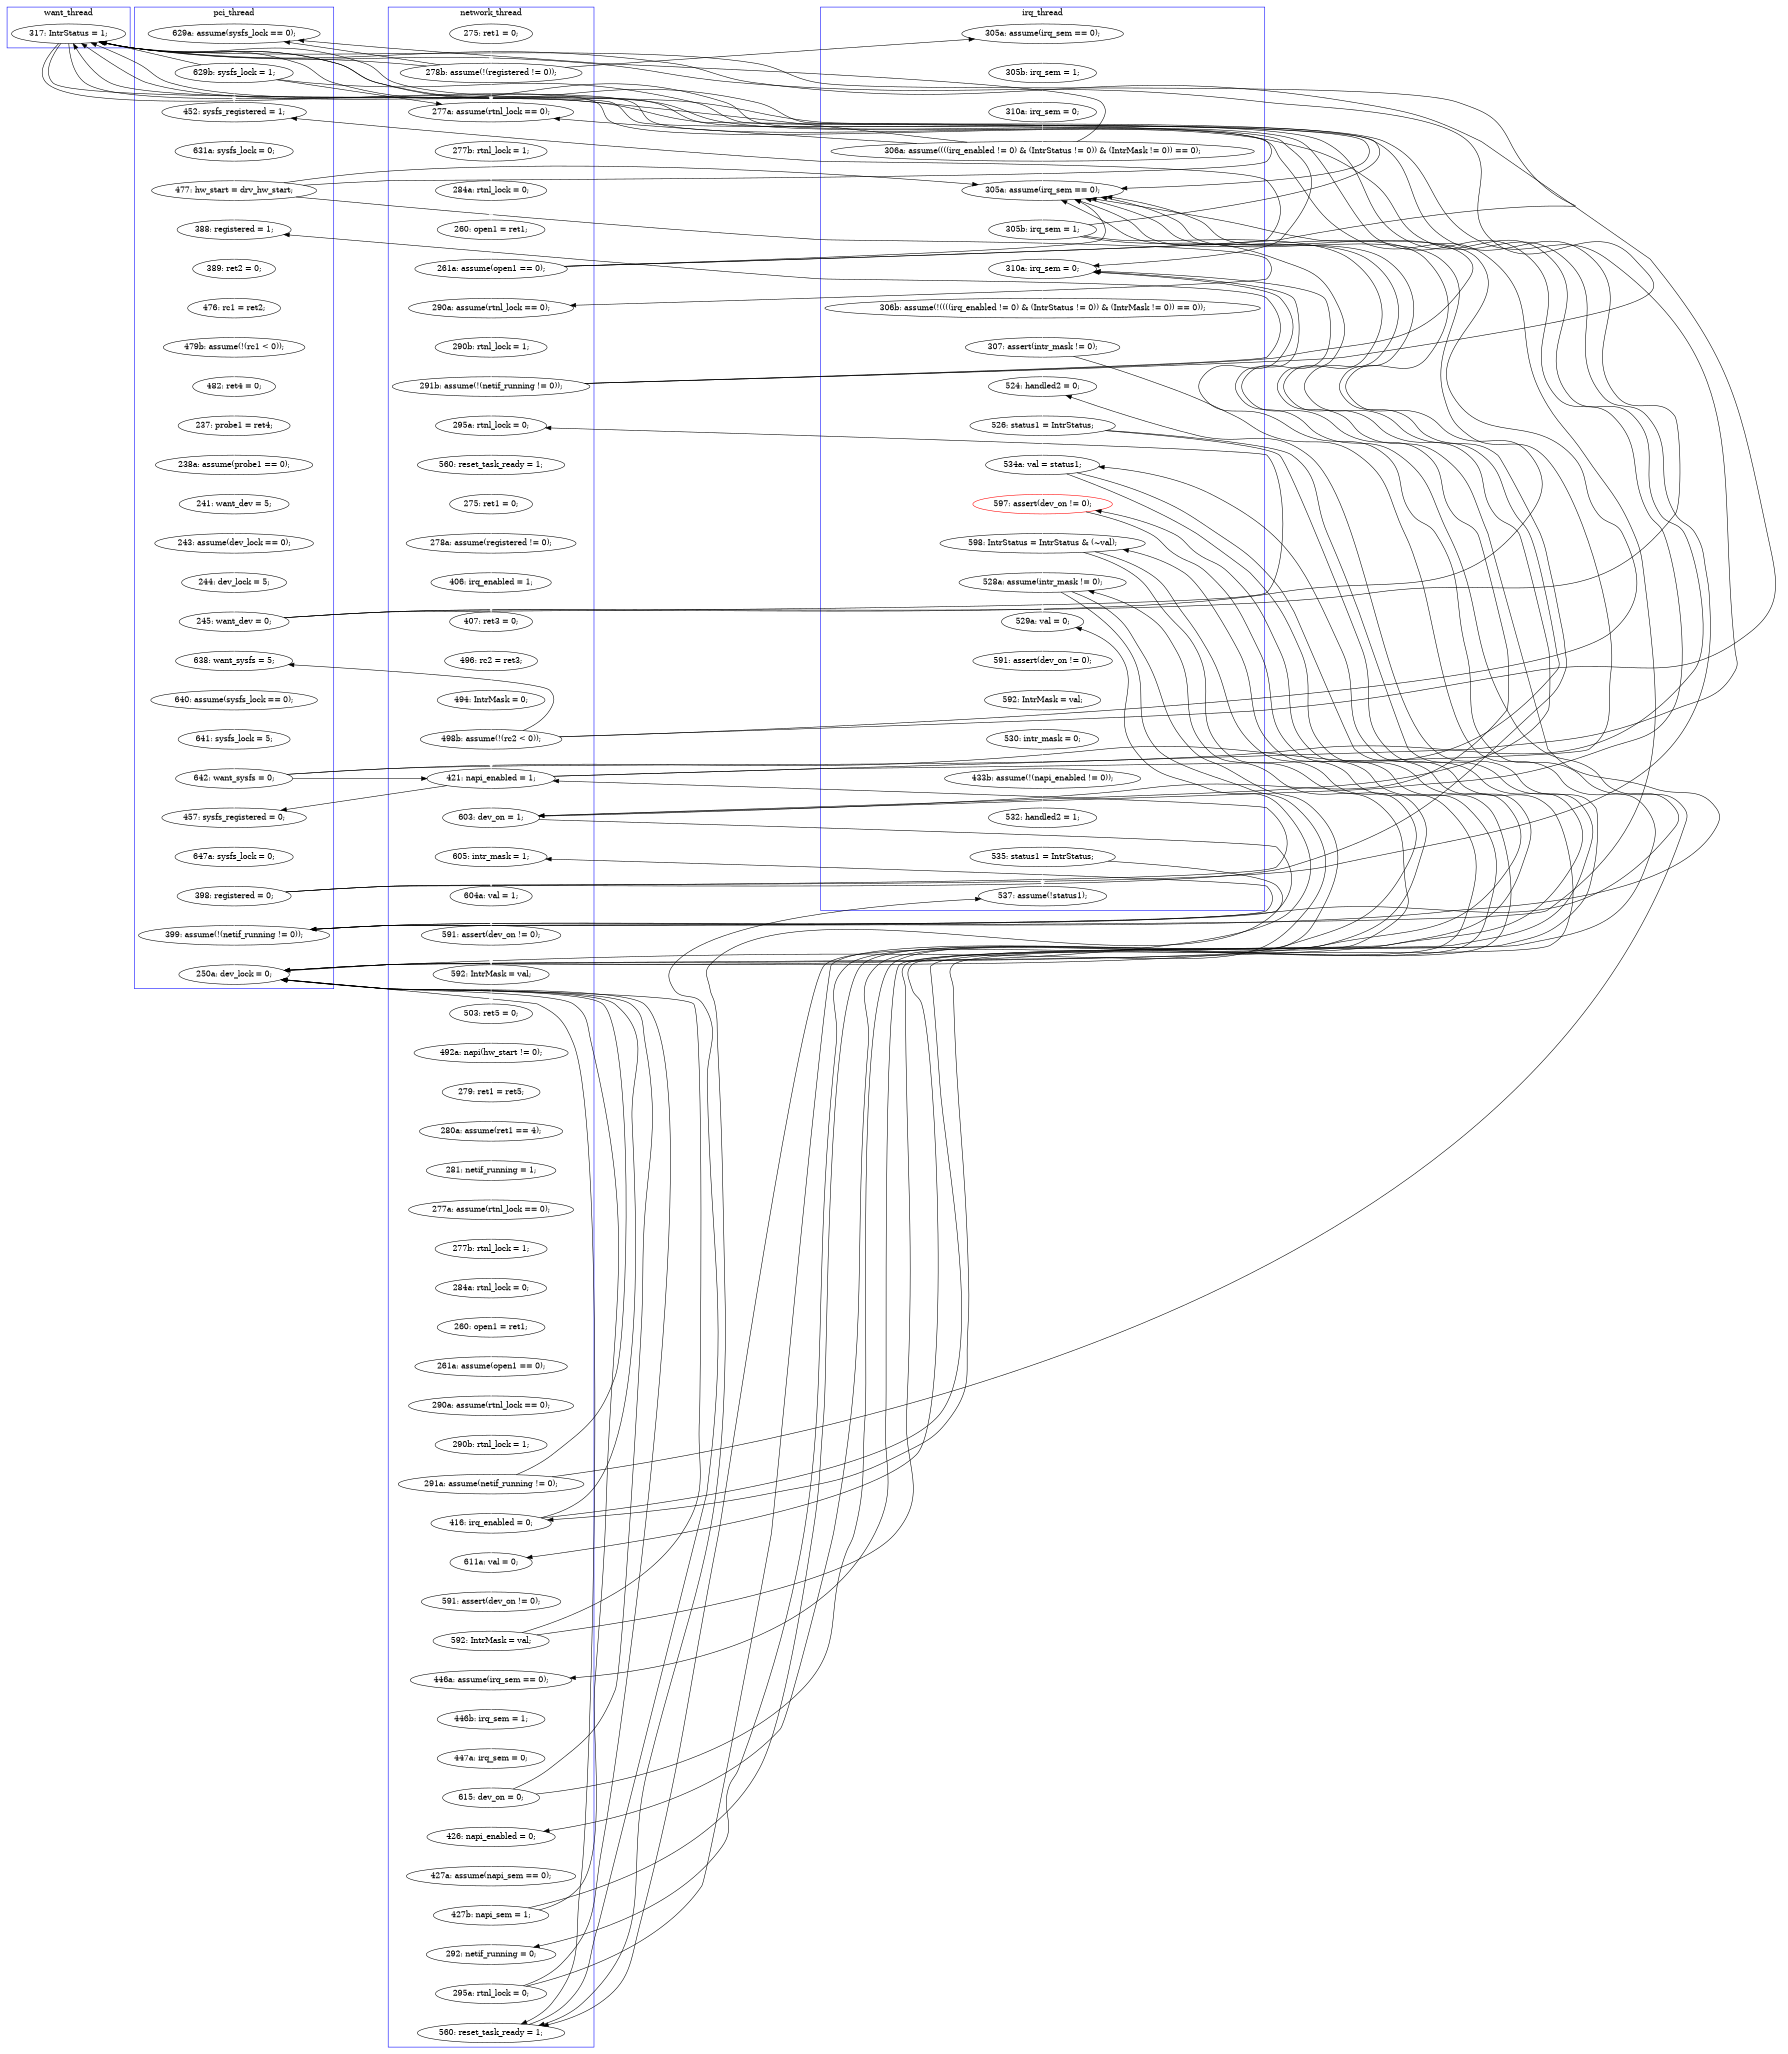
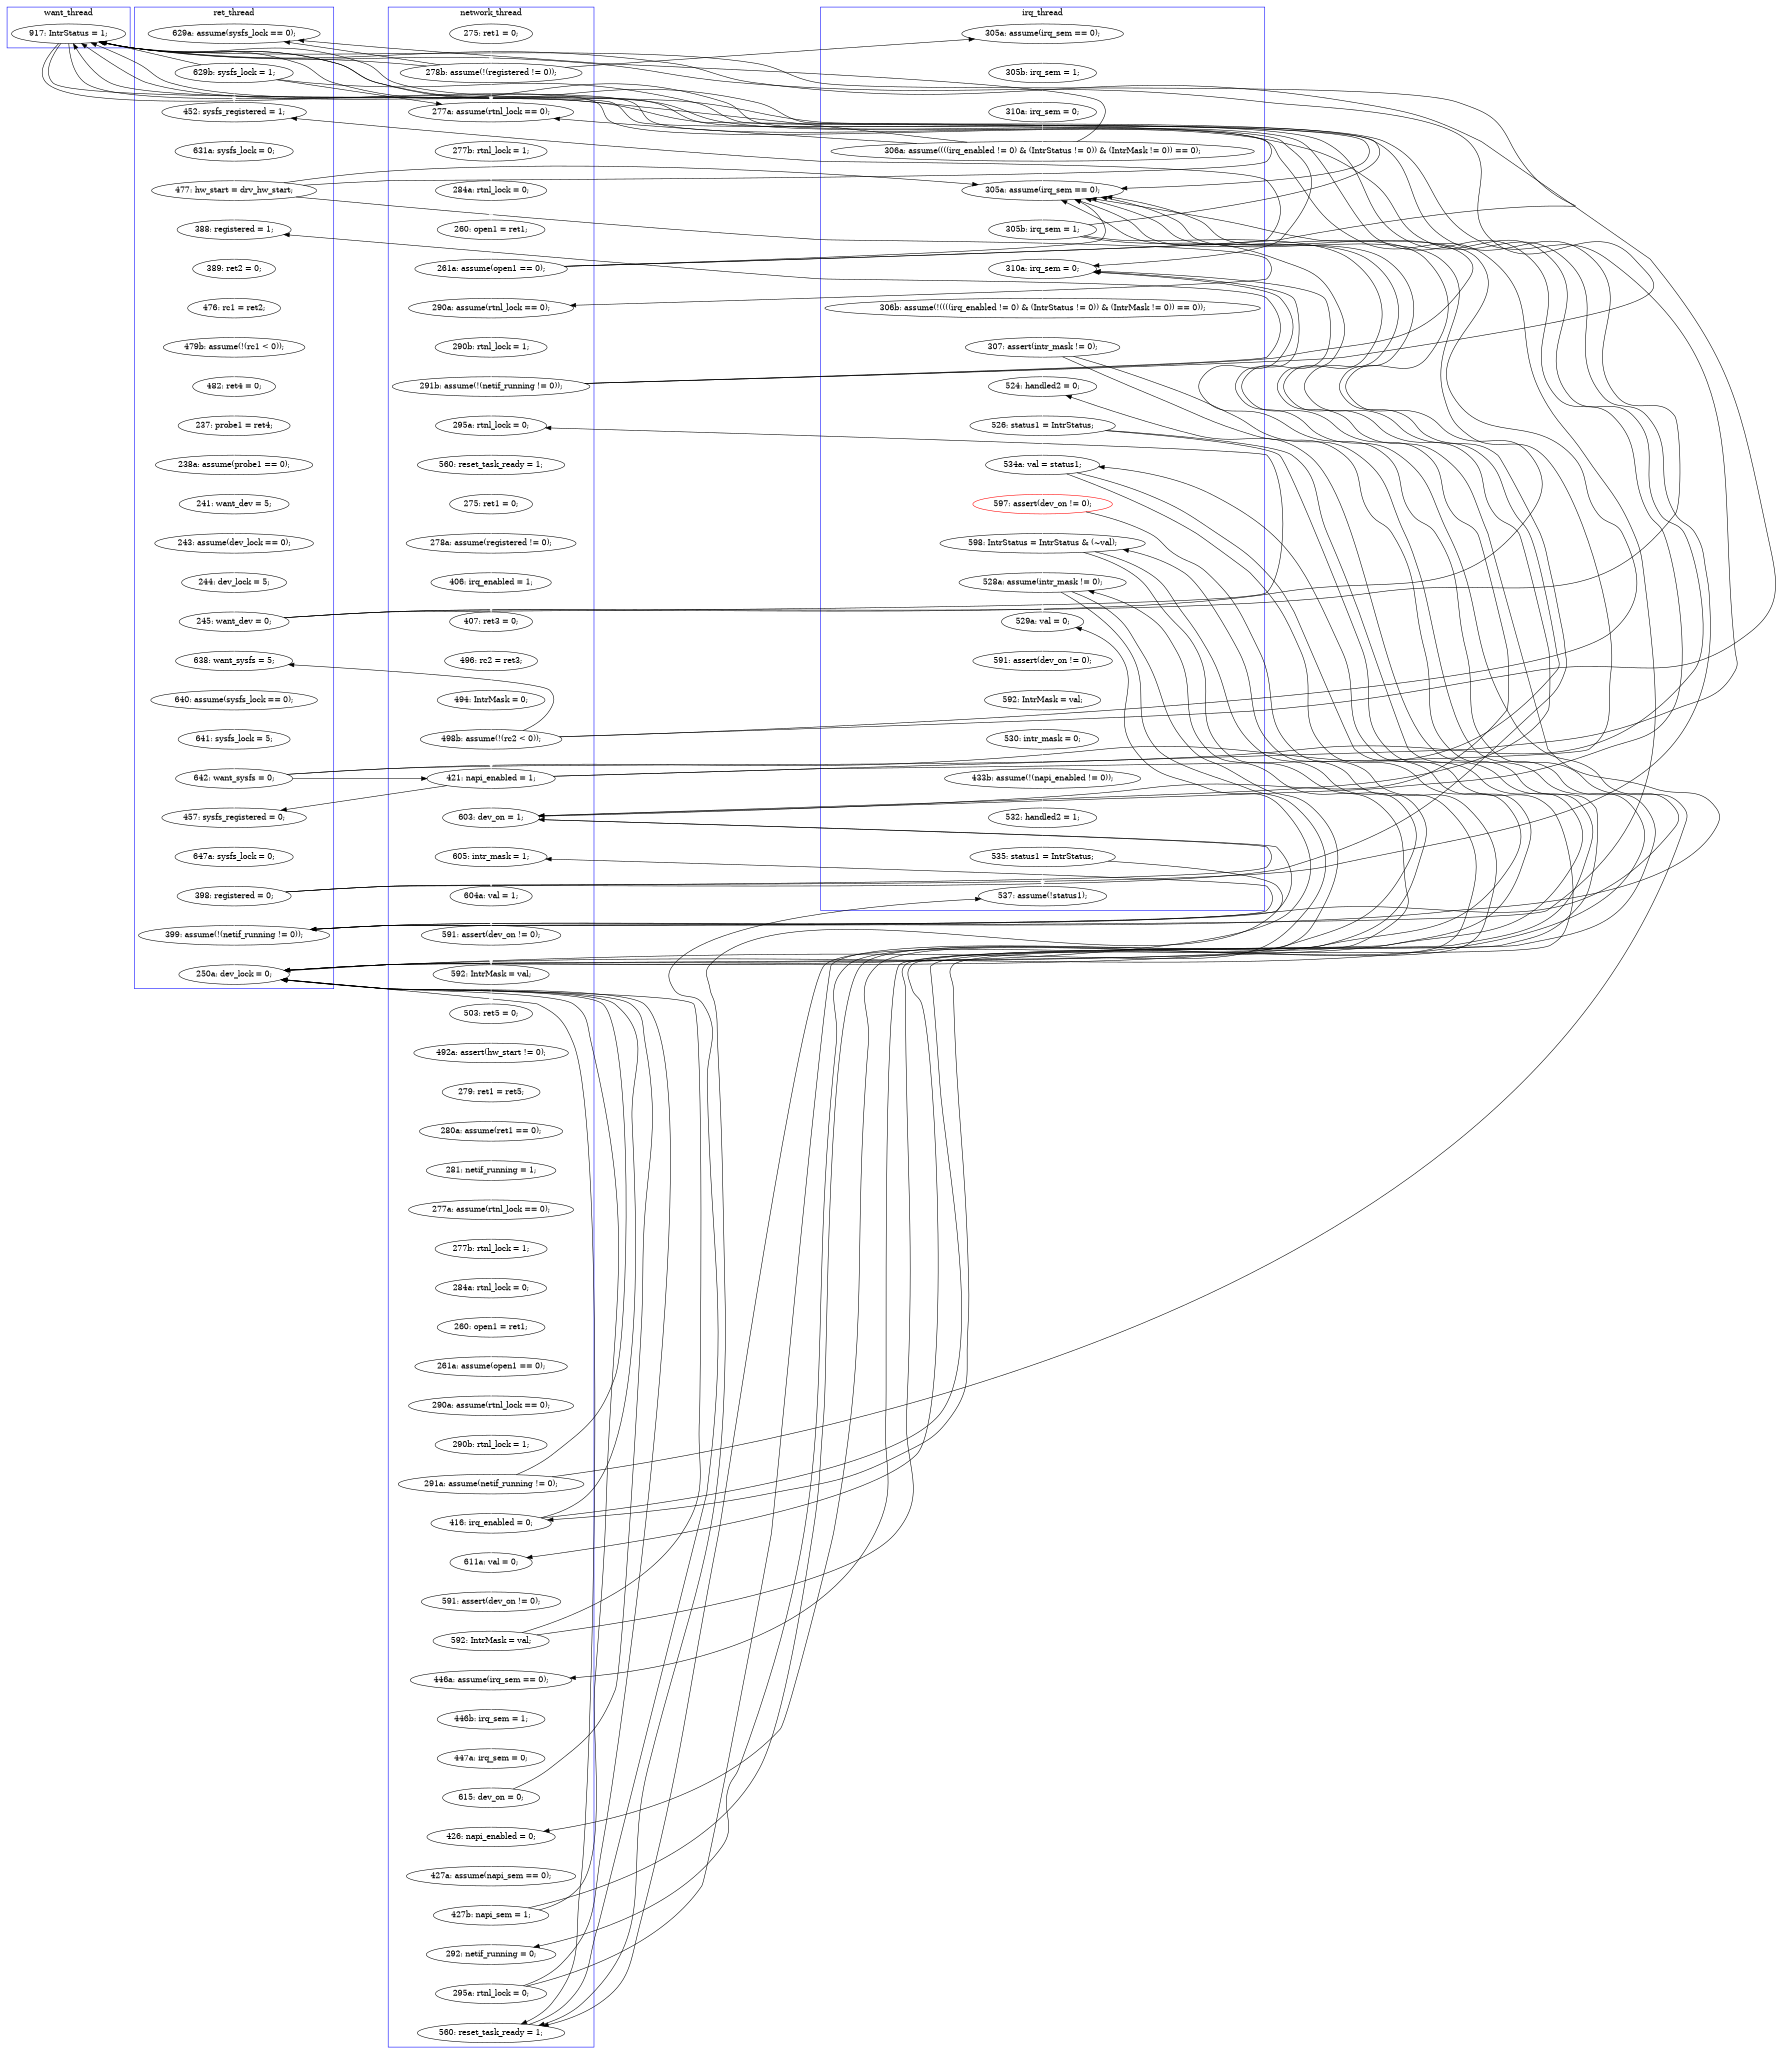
  digraph {
    edge [color=white style=solid]
-   n1 [label="317: IntrStatus = 1;"]
+   n1 [label="917: IntrStatus = 1;"]
    n2 [label="642: want_sysfs = 0;"]
    n3 [label="250a: dev_lock = 0;"]
    n4 [label="452: sysfs_registered = 1;"]
    n5 [label="631a: sysfs_lock = 0;"]
    n6 [label="399: assume(!(netif_running != 0));"]
    n7 [label="477: hw_start = drv_hw_start;"]
    n8 [label="388: registered = 1;"]
    n9 [label="398: registered = 0;"]
    n10 [label="389: ret2 = 0;"]
    n11 [label="641: sysfs_lock = 5;"]
    n12 [label="640: assume(sysfs_lock == 0);"]
    n13 [label="476: rc1 = ret2;"]
    n14 [label="479b: assume(!(rc1 < 0));"]
    n15 [label="237: probe1 = ret4;"]
    n16 [label="238a: assume(probe1 == 0);"]
    n17 [label="457: sysfs_registered = 0;"]
    n18 [label="629b: sysfs_lock = 1;"]
    n19 [label="638: want_sysfs = 5;"]
    n20 [label="241: want_dev = 5;"]
    n21 [label="245: want_dev = 0;"]
    n22 [label="629a: assume(sysfs_lock == 0);"]
    n23 [label="647a: sysfs_lock = 0;"]
    n24 [label="482: ret4 = 0;"]
    n25 [label="243: assume(dev_lock == 0);"]
    n26 [label="244: dev_lock = 5;"]
    n27 [label="524: handled2 = 0;"]
    n28 [label="526: status1 = IntrStatus;"]
    n29 [label="598: IntrStatus = IntrStatus & (~val);"]
    n30 [label="305a: assume(irq_sem == 0);"]
    n31 [label="528a: assume(intr_mask != 0);"]
    n32 [label="529a: val = 0;"]
    n33 [label="305b: irq_sem = 1;"]
    n34 [label="305a: assume(irq_sem == 0);"]
    n35 [label="307: assert(intr_mask != 0);"]
    n36 [label="310a: irq_sem = 0;"]
    n37 [label="591: assert(dev_on != 0);"]
    n38 [label="306a: assume((((irq_enabled != 0) & (IntrStatus != 0)) & (IntrMask != 0)) == 0);"]
    n39 [label="433b: assume(!(napi_enabled != 0));"]
    n40 [label="532: handled2 = 1;"]
    n41 [color=red label="597: assert(dev_on != 0);"]
    n42 [label="534a: val = status1;"]
    n43 [label="592: IntrMask = val;"]
    n44 [label="537: assume(!status1);"]
    n45 [label="305b: irq_sem = 1;"]
    n46 [label="310a: irq_sem = 0;"]
    n47 [label="535: status1 = IntrStatus;"]
    n48 [label="530: intr_mask = 0;"]
    n49 [label="306b: assume(!((((irq_enabled != 0) & (IntrStatus != 0)) & (IntrMask != 0)) == 0));"]
    n50 [label="292: netif_running = 0;"]
    n51 [label="611a: val = 0;"]
    n52 [label="591: assert(dev_on != 0);"]
    n53 [label="427a: assume(napi_sem == 0);"]
    n54 [label="427b: napi_sem = 1;"]
    n55 [label="421: napi_enabled = 1;"]
    n56 [label="278b: assume(!(registered != 0));"]
    n57 [label="291a: assume(netif_running != 0);"]
    n58 [label="416: irq_enabled = 0;"]
    n59 [label="291b: assume(!(netif_running != 0));"]
    n60 [label="295a: rtnl_lock = 0;"]
    n61 [label="603: dev_on = 1;"]
    n62 [label="494: IntrMask = 0;"]
    n63 [label="498b: assume(!(rc2 < 0));"]
    n64 [label="560: reset_task_ready = 1;"]
    n65 [label="277a: assume(rtnl_lock == 0);"]
    n66 [label="277b: rtnl_lock = 1;"]
    n67 [label="615: dev_on = 0;"]
    n68 [label="261a: assume(open1 == 0);"]
    n69 [label="426: napi_enabled = 0;"]
    n70 [label="446a: assume(irq_sem == 0);"]
    n71 [label="446b: irq_sem = 1;"]
-   n72 [label="492a: napi(hw_start != 0);"]
+   n72 [label="492a: assert(hw_start != 0);"]
    n73 [label="279: ret1 = ret5;"]
    n74 [label="275: ret1 = 0;"]
    n75 [label="278a: assume(registered != 0);"]
    n76 [label="277b: rtnl_lock = 1;"]
    n77 [label="284a: rtnl_lock = 0;"]
    n78 [label="604a: val = 1;"]
    n79 [label="591: assert(dev_on != 0);"]
    n80 [label="295a: rtnl_lock = 0;"]
    n81 [label="592: IntrMask = val;"]
    n82 [label="275: ret1 = 0;"]
    n83 [label="290a: assume(rtnl_lock == 0);"]
    n84 [label="290b: rtnl_lock = 1;"]
    n85 [label="260: open1 = ret1;"]
    n86 [label="261a: assume(open1 == 0);"]
    n87 [label="503: ret5 = 0;"]
    n88 [label="592: IntrMask = val;"]
    n89 [label="407: ret3 = 0;"]
    n90 [label="496: rc2 = ret3;"]
    n91 [label="605: intr_mask = 1;"]
    n92 [label="281: netif_running = 1;"]
    n93 [label="277a: assume(rtnl_lock == 0);"]
    n94 [label="260: open1 = ret1;"]
    n95 [label="447a: irq_sem = 0;"]
-   n96 [label="280a: assume(ret1 == 4);"]
+   n96 [label="280a: assume(ret1 == 0);"]
    n97 [label="290a: assume(rtnl_lock == 0);"]
    n98 [label="284a: rtnl_lock = 0;"]
    n99 [label="560: reset_task_ready = 1;"]
    n100 [label="406: irq_enabled = 1;"]
    n101 [label="290b: rtnl_lock = 1;"]
    subgraph cluster_1 {
      color=blue
      label=want_thread
      n1
    }
    subgraph cluster_2 {
      color=blue
-     label=pci_thread
+     label=ret_thread
      n2
      n3
      n4
      n5
      n6
      n7
      n8
      n9
      n10
      n11
      n12
      n13
      n14
      n15
      n16
      n17
      n18
      n19
      n20
      n21
      n22
      n23
      n24
      n25
      n26
    }
    subgraph cluster_3 {
      color=blue
      label=irq_thread
      n27
      n28
      n29
      n30
      n31
      n32
      n33
      n34
      n35
      n36
      n37
      n38
      n39
      n40
      n41
      n42
      n43
      n44
      n45
      n46
      n47
      n48
      n49
    }
    subgraph cluster_4 {
      color=blue
      label=network_thread
      n50
      n51
      n52
      n53
      n54
      n55
      n56
      n57
      n58
      n59
      n60
      n61
      n62
      n63
      n64
      n65
      n66
      n67
      n68
      n69
      n70
      n71
      n72
      n73
      n74
      n75
      n76
      n77
      n78
      n79
      n80
      n81
      n82
      n83
      n84
      n85
      n86
      n87
      n88
      n89
      n90
      n91
      n92
      n93
      n94
      n95
      n96
      n97
      n98
      n99
      n100
      n101
    }
    n1 -> n6 [color=black constraint=false]
    n1 -> n36 [color=black constraint=false]
    n1 -> n61 [color=black constraint=false]
    n2 -> n1 [color=black constraint=false]
    n2 -> n17
    n2 -> n30 [color=black constraint=false]
    n2 -> n55 [color=black constraint=false]
    n3 -> n32 [color=black constraint=false]
    n3 -> n64 [color=black constraint=false]
    n4 -> n5
    n5 -> n7
    n6 -> n3
    n6 -> n36 [color=black constraint=false]
    n6 -> n91 [color=black constraint=false]
    n7 -> n1 [color=black constraint=false]
    n7 -> n8
    n7 -> n30 [color=black constraint=false]
    n7 -> n83 [color=black constraint=false]
    n8 -> n10
    n9 -> n1 [color=black constraint=false]
    n9 -> n6
    n9 -> n30 [color=black constraint=false]
-   n9 -> n55 [color=black constraint=false]
+   n9 -> n61 [color=black constraint=false]
    n10 -> n13
    n11 -> n2
    n12 -> n11
    n13 -> n14
    n14 -> n24
    n15 -> n16
    n16 -> n20
    n17 -> n23
    n18 -> n1 [color=black constraint=false]
    n18 -> n4
    n18 -> n30 [color=black constraint=false]
    n18 -> n65 [color=black constraint=false]
    n19 -> n12
    n20 -> n25
    n21 -> n1 [color=black constraint=false]
    n21 -> n19
    n21 -> n30 [color=black constraint=false]
    n21 -> n60 [color=black constraint=false]
    n22 -> n18
    n23 -> n9
    n24 -> n15
    n25 -> n26
    n26 -> n21
    n27 -> n28
    n28 -> n3 [color=black constraint=false]
    n28 -> n42
    n28 -> n51 [color=black constraint=false]
    n29 -> n3 [color=black constraint=false]
    n29 -> n31
    n29 -> n50 [color=black constraint=false]
    n30 -> n33
    n31 -> n3 [color=black constraint=false]
    n31 -> n32
    n31 -> n64 [color=black constraint=false]
    n32 -> n37
    n33 -> n1 [color=black constraint=false]
    n33 -> n6 [color=black constraint=false]
    n33 -> n36
    n33 -> n61 [color=black constraint=false]
    n34 -> n45
+   n35 -> n3 [color=black constraint=false]
    n35 -> n27
    n35 -> n58 [color=black constraint=false]
    n36 -> n49
    n37 -> n43
    n38 -> n1 [color=black constraint=false]
    n38 -> n22 [color=black constraint=false]
    n38 -> n30
    n38 -> n65 [color=black constraint=false]
    n39 -> n40
    n40 -> n47
    n41 -> n29
    n41 -> n69 [color=black constraint=false]
    n42 -> n3 [color=black constraint=false]
    n42 -> n41
    n42 -> n70 [color=black constraint=false]
    n43 -> n48
    n45 -> n46
    n46 -> n38
    n47 -> n44
    n47 -> n64 [color=black constraint=false]
    n48 -> n39
    n49 -> n35
    n50 -> n80
    n51 -> n52
    n52 -> n81
    n53 -> n54
    n54 -> n3 [color=black constraint=false]
    n54 -> n29 [color=black constraint=false]
    n54 -> n50
    n55 -> n1 [color=black constraint=false]
    n55 -> n17 [color=black constraint=false]
    n55 -> n30 [color=black constraint=false]
    n55 -> n61
    n56 -> n1 [color=black constraint=false]
    n56 -> n22 [color=black constraint=false]
    n56 -> n34 [color=black constraint=false]
    n56 -> n65
    n57 -> n3 [color=black constraint=false]
    n57 -> n36 [color=black constraint=false]
    n57 -> n58
    n58 -> n3 [color=black constraint=false]
    n58 -> n27 [color=black constraint=false]
    n58 -> n51
    n59 -> n1 [color=black constraint=false]
    n59 -> n8 [color=black constraint=false]
    n59 -> n30 [color=black constraint=false]
    n59 -> n60
    n60 -> n99
    n61 -> n6 [color=black constraint=false]
    n61 -> n36 [color=black constraint=false]
    n61 -> n91
    n62 -> n63
    n63 -> n1 [color=black constraint=false]
    n63 -> n19 [color=black constraint=false]
    n63 -> n30 [color=black constraint=false]
    n63 -> n55
    n64 -> n44 [color=black constraint=false]
    n65 -> n66
    n66 -> n98
    n67 -> n3 [color=black constraint=false]
-   n67 -> n41 [color=black constraint=false]
    n67 -> n69
    n68 -> n1 [color=black constraint=false]
    n68 -> n4 [color=black constraint=false]
    n68 -> n30 [color=black constraint=false]
    n68 -> n83
    n69 -> n53
    n70 -> n71
    n71 -> n95
    n72 -> n73
    n73 -> n96
    n74 -> n75
    n75 -> n100
    n76 -> n77
    n77 -> n85
    n78 -> n79
    n79 -> n88
    n80 -> n3 [color=black constraint=false]
    n80 -> n31 [color=black constraint=false]
    n80 -> n64
    n81 -> n3 [color=black constraint=false]
    n81 -> n42 [color=black constraint=false]
    n81 -> n70
    n82 -> n56
    n83 -> n84
    n84 -> n59
    n85 -> n86
    n86 -> n97
    n87 -> n72
    n88 -> n87
    n89 -> n90
    n90 -> n62
    n91 -> n78
    n92 -> n93
    n93 -> n76
    n94 -> n68
    n95 -> n67
    n96 -> n92
    n97 -> n101
    n98 -> n94
    n99 -> n74
    n100 -> n89
    n101 -> n57
  }
